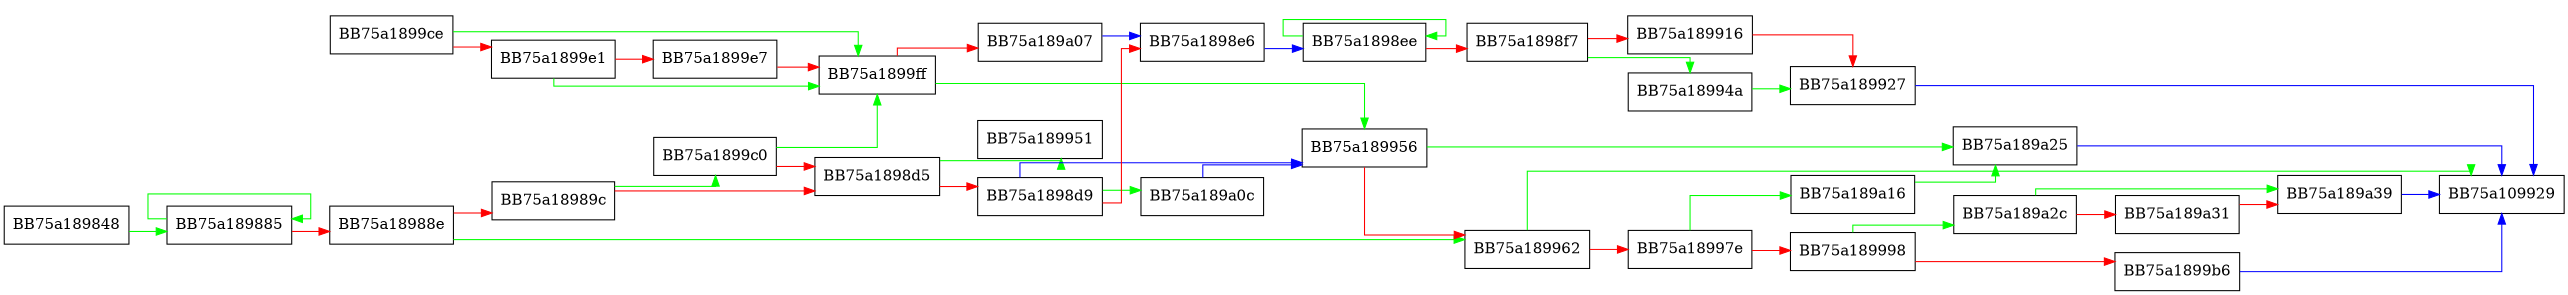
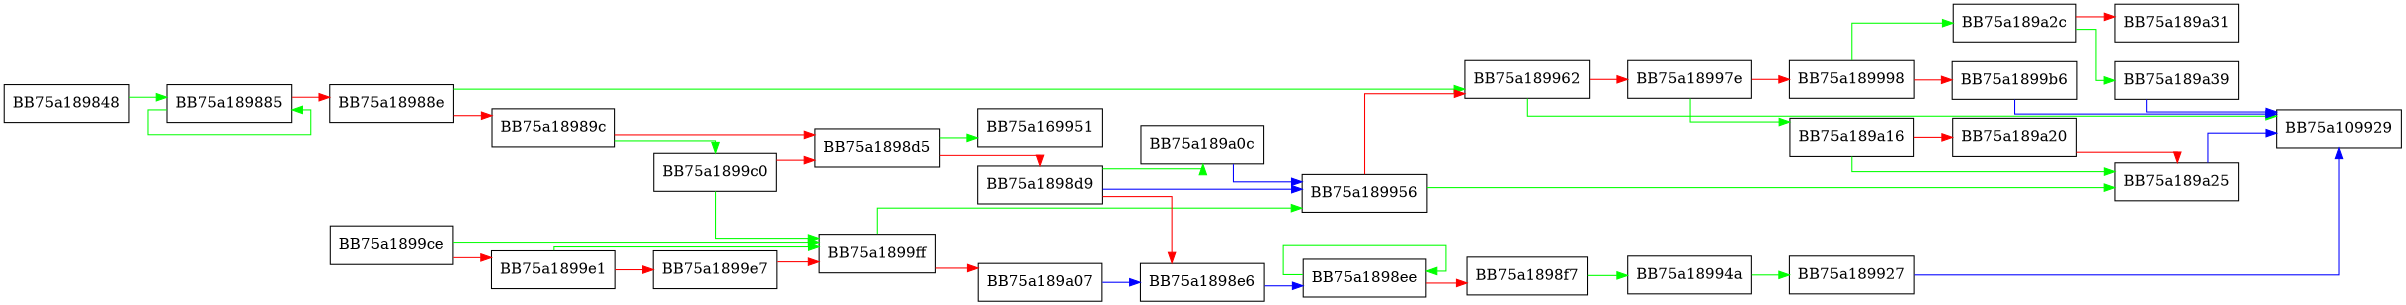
  digraph {
    rankdir=LR
    splines=ortho
    node [shape=box]
    edge [color=red]
    BB75a189848
    BB75a189885
    BB75a18988e
    BB75a189962
    BB75a18989c
    n6 [label=BB75a109929]
    BB75a18997e
    BB75a1899c0
    BB75a1898d5
    BB75a189a16
    BB75a189998
    BB75a1899ff
-   BB75a189951
+   BB75a189951 [label=BB75a169951]
    BB75a1898d9
    BB75a189956
    BB75a189a07
    BB75a1899ce
    BB75a1899e1
    BB75a189a0c
    BB75a1898e6
    BB75a189a25
    BB75a1898ee
    BB75a1898f7
    BB75a18994a
-   BB75a189916
    BB75a189927
+   BB75a189a20
    BB75a189a2c
    BB75a1899b6
    BB75a189a39
    BB75a189a31
    BB75a1899e7
    BB75a189848 -> BB75a189885 [color=green]
    BB75a189885 -> BB75a189885 [color=green]
    BB75a189885 -> BB75a18988e
    BB75a18988e -> BB75a189962 [color=green]
    BB75a18988e -> BB75a18989c
    BB75a189962 -> n6 [color=green]
    BB75a189962 -> BB75a18997e
    BB75a18989c -> BB75a1899c0 [color=green]
    BB75a18989c -> BB75a1898d5
    BB75a18997e -> BB75a189a16 [color=green]
    BB75a18997e -> BB75a189998
    BB75a1899c0 -> BB75a1898d5
    BB75a1899c0 -> BB75a1899ff [color=green]
    BB75a1898d5 -> BB75a189951 [color=green]
    BB75a1898d5 -> BB75a1898d9
    BB75a189a16 -> BB75a189a25 [color=green]
+   BB75a189a16 -> BB75a189a20
    BB75a189998 -> BB75a189a2c [color=green]
    BB75a189998 -> BB75a1899b6
    BB75a1899ff -> BB75a189956 [color=green]
    BB75a1899ff -> BB75a189a07
    BB75a1898d9 -> BB75a189956 [color=blue]
    BB75a1898d9 -> BB75a189a0c [color=green]
    BB75a1898d9 -> BB75a1898e6
    BB75a189956 -> BB75a189962
    BB75a189956 -> BB75a189a25 [color=green]
    BB75a189a07 -> BB75a1898e6 [color=blue]
    BB75a1899ce -> BB75a1899ff [color=green]
    BB75a1899ce -> BB75a1899e1
    BB75a1899e1 -> BB75a1899ff [color=green]
    BB75a1899e1 -> BB75a1899e7
    BB75a189a0c -> BB75a189956 [color=blue]
    BB75a1898e6 -> BB75a1898ee [color=blue]
    BB75a189a25 -> n6 [color=blue]
    BB75a1898ee -> BB75a1898ee [color=green]
    BB75a1898ee -> BB75a1898f7
    BB75a1898f7 -> BB75a18994a [color=green]
-   BB75a1898f7 -> BB75a189916
    BB75a18994a -> BB75a189927 [color=green]
-   BB75a189916 -> BB75a189927
    BB75a189927 -> n6 [color=blue]
+   BB75a189a20 -> BB75a189a25
    BB75a189a2c -> BB75a189a39 [color=green]
    BB75a189a2c -> BB75a189a31
    BB75a1899b6 -> n6 [color=blue]
    BB75a189a39 -> n6 [color=blue]
-   BB75a189a31 -> BB75a189a39
    BB75a1899e7 -> BB75a1899ff
  }
